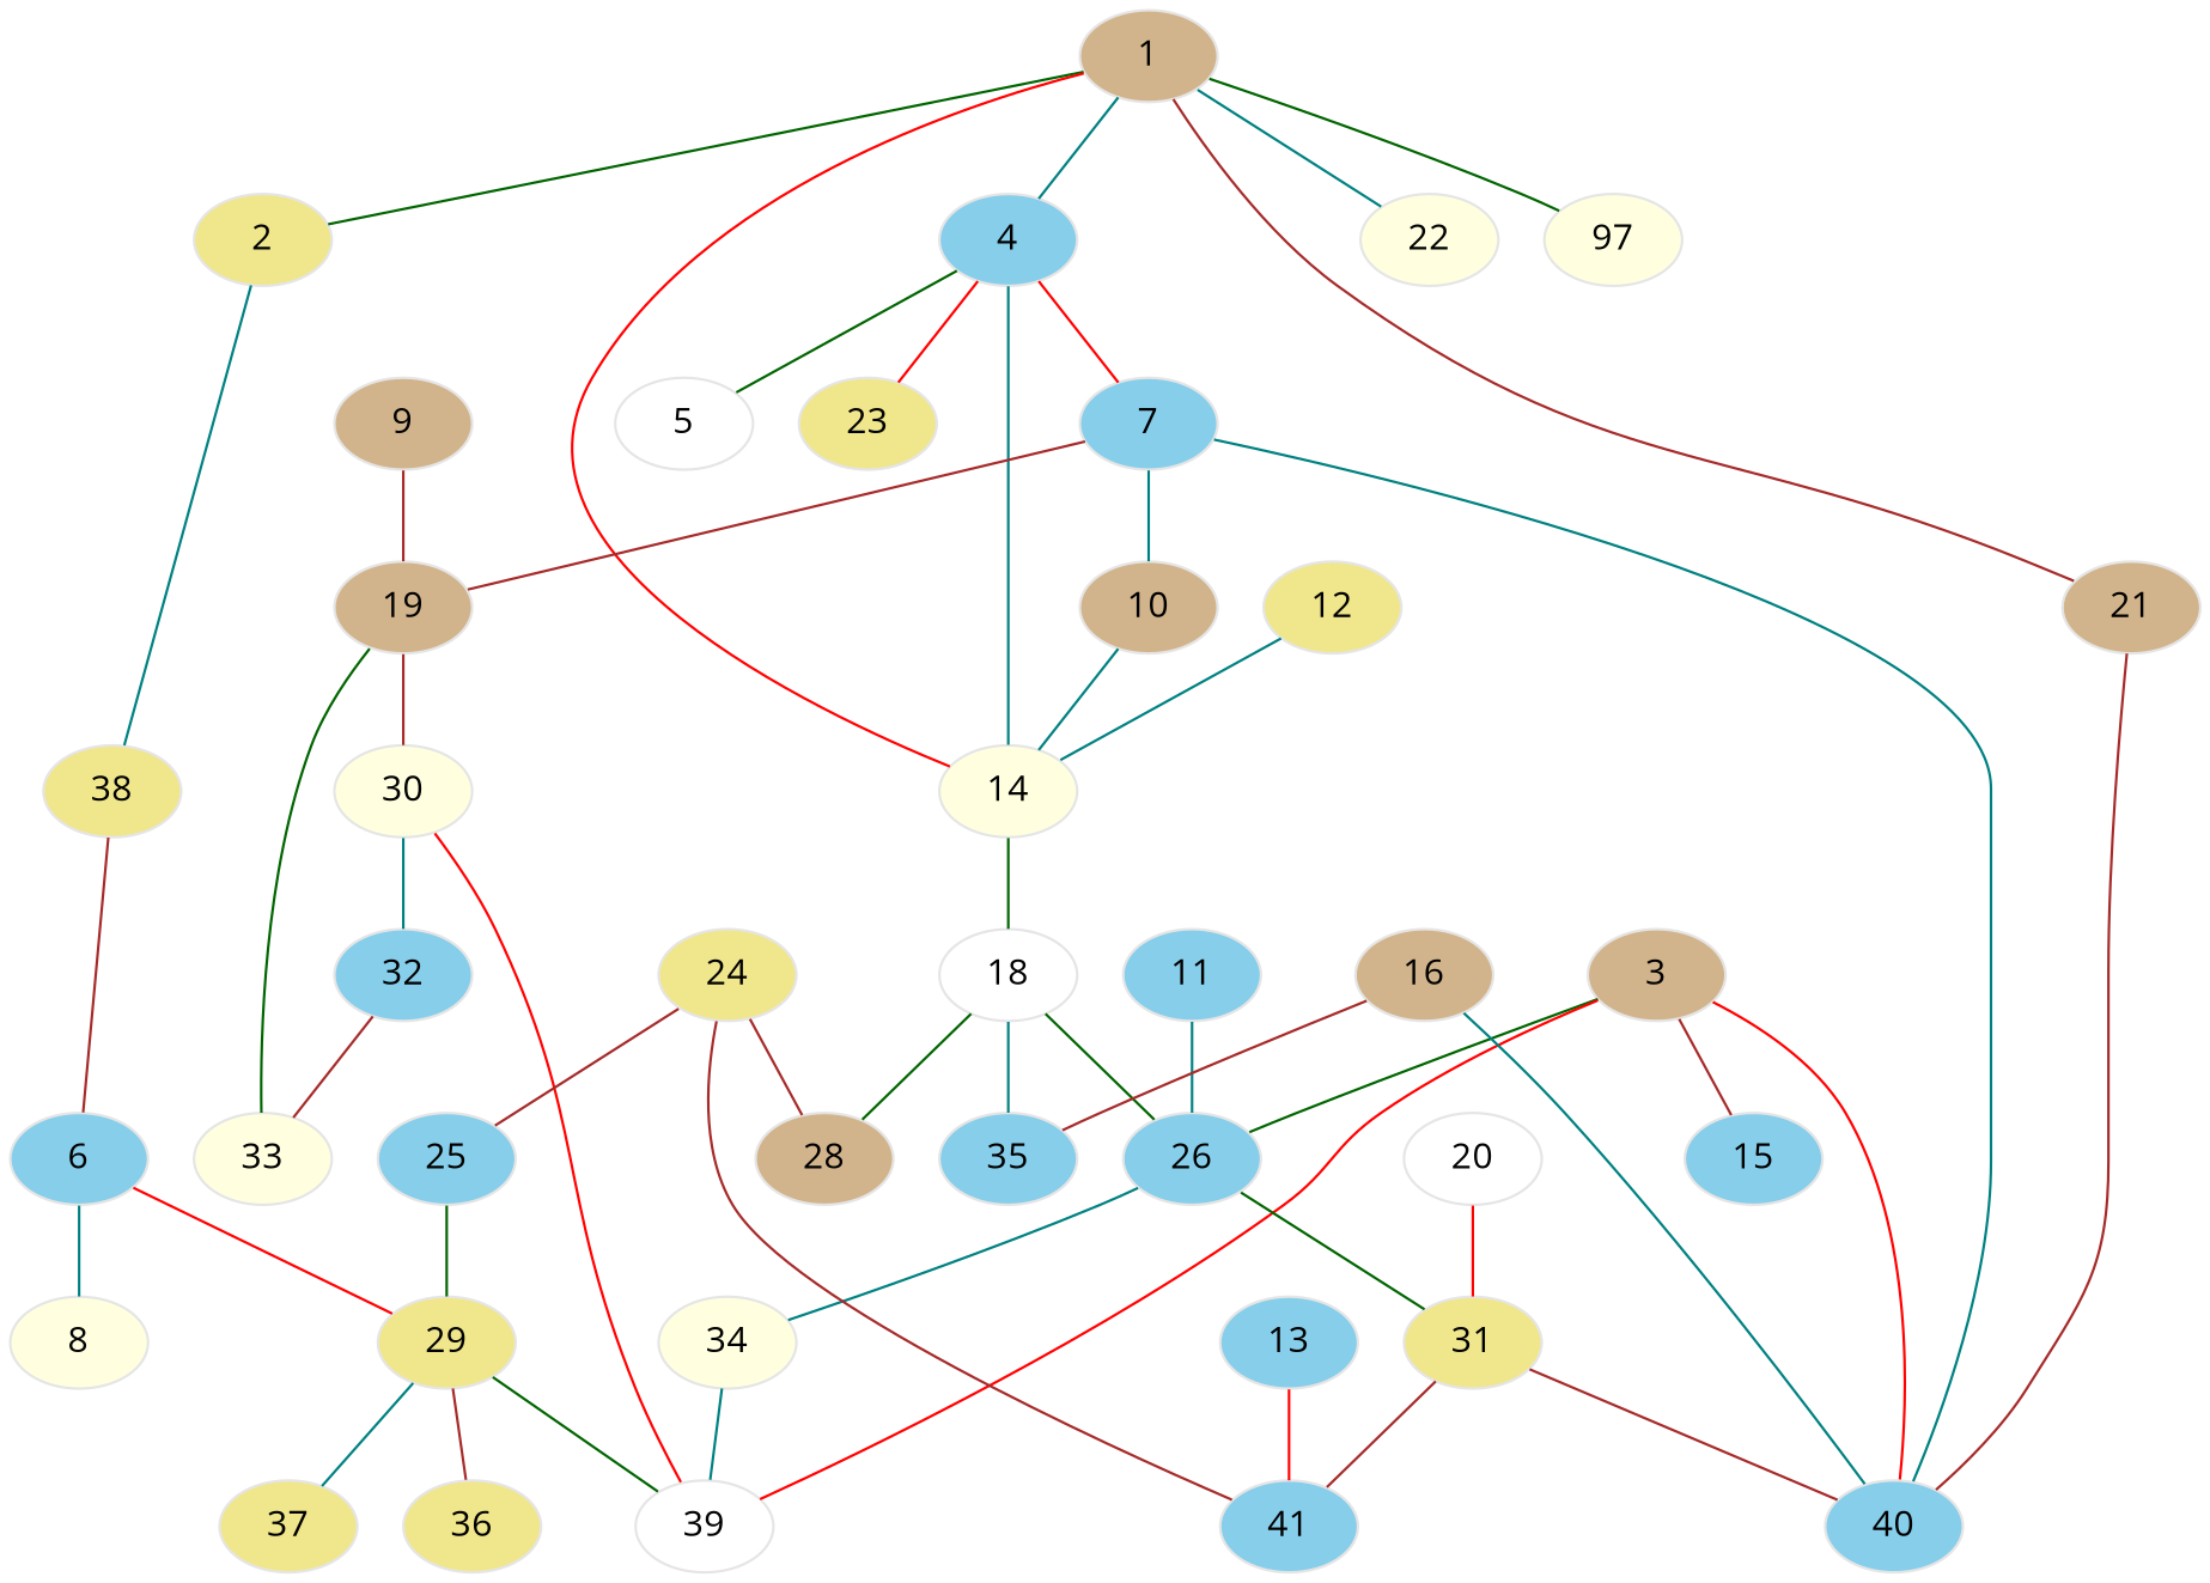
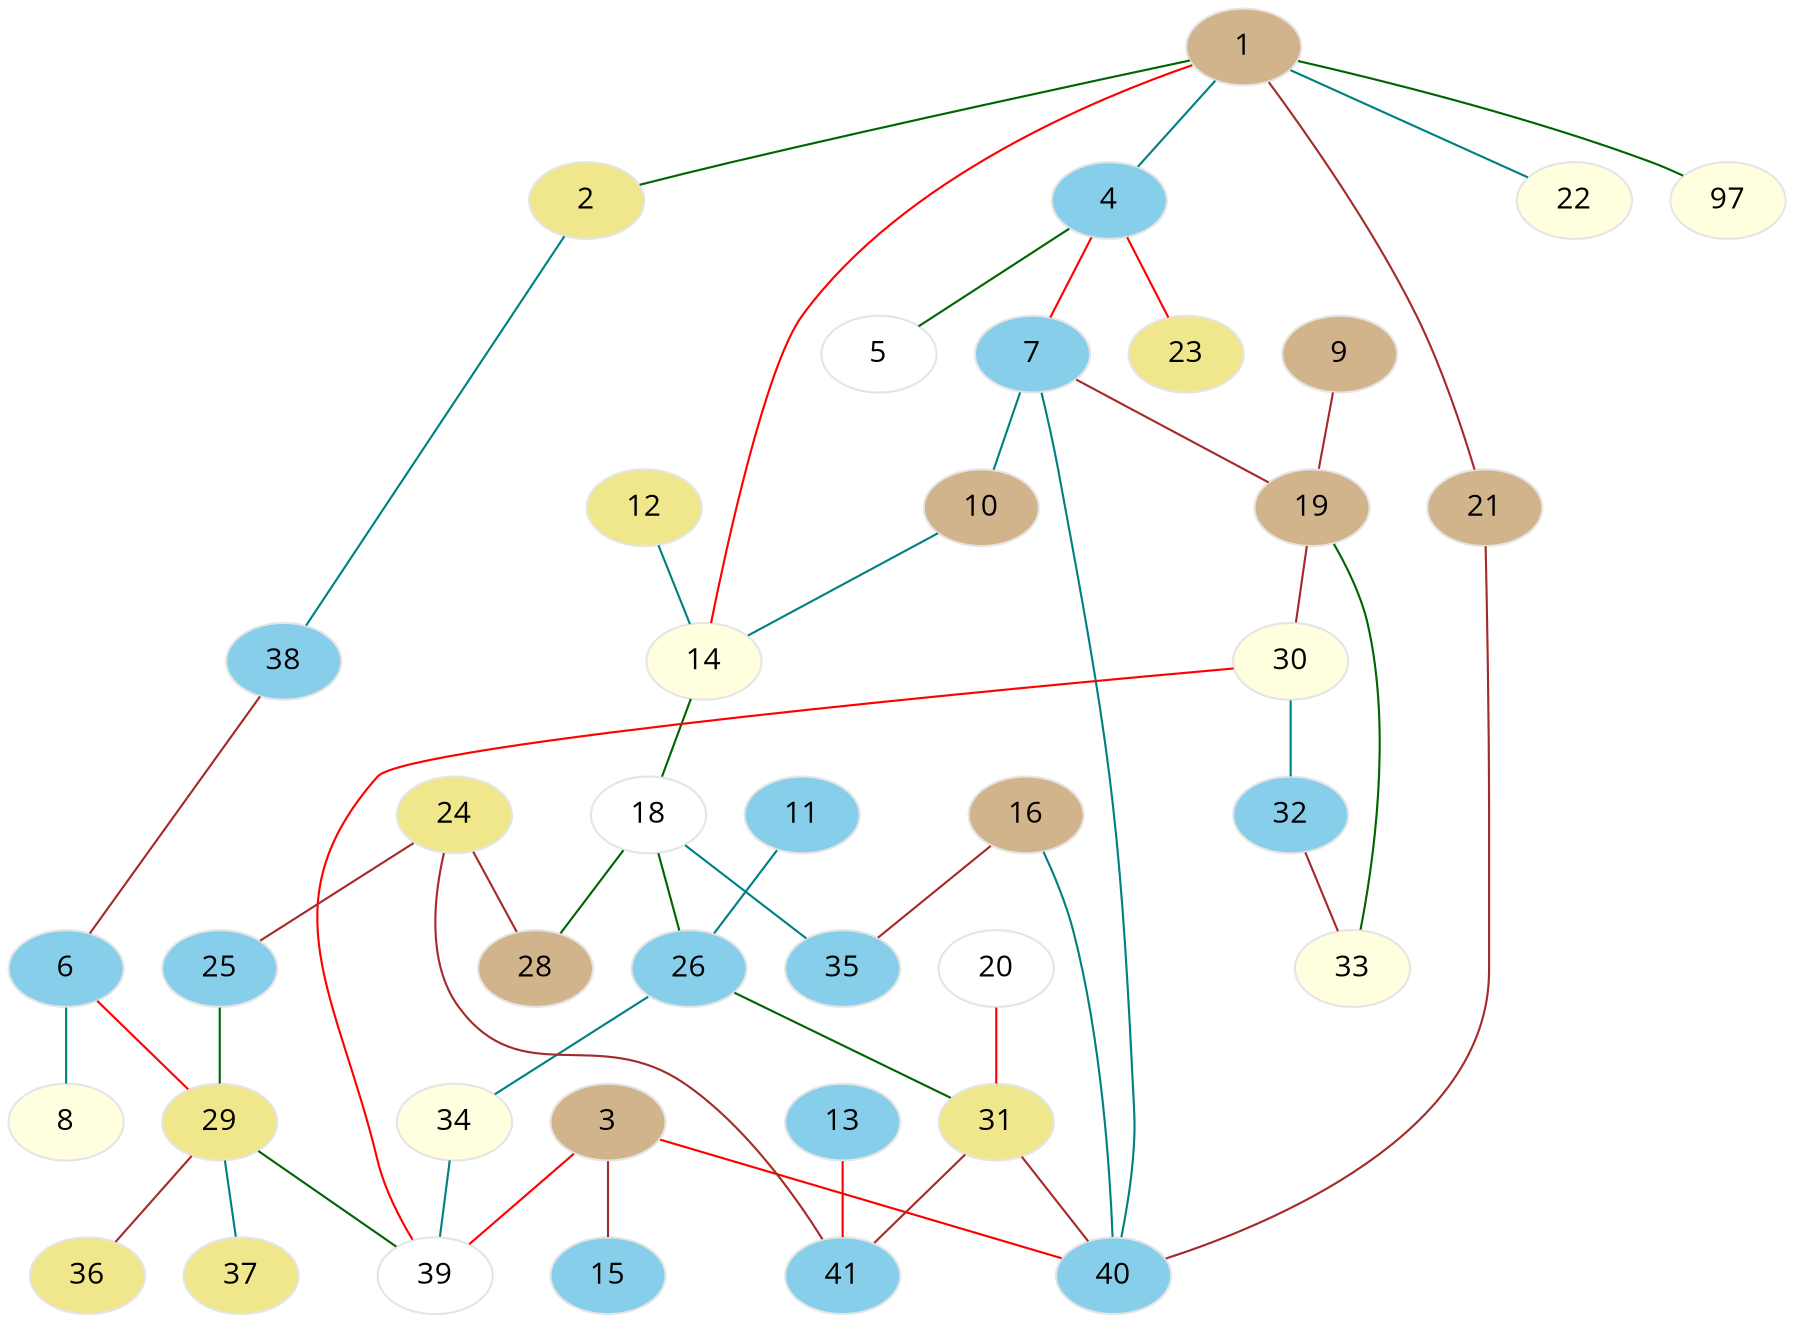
  graph {
    fontname="Open Sans"
    node [color=gray90 fillcolor=skyblue fontname="Open Sans" style=filled]
    edge [color=teal fontname="Open Sans" weight=1.0]
    1 [fillcolor=tan]
    2 [fillcolor=khaki]
    4
    14 [fillcolor=lightyellow]
    21 [fillcolor=tan]
    22 [fillcolor=lightyellow]
    n7 [fillcolor=lightyellow label=97]
-   38 [fillcolor=khaki]
+   38
    5 [fillcolor=white]
    7
    23 [fillcolor=khaki]
    18 [fillcolor=white]
    40
    8 [fillcolor=lightyellow]
    6
    29 [fillcolor=khaki]
    3 [fillcolor=tan]
    15
    26
    39 [fillcolor=white]
    31 [fillcolor=khaki]
    34 [fillcolor=lightyellow]
    10 [fillcolor=tan]
    19 [fillcolor=tan]
    36 [fillcolor=khaki]
    37 [fillcolor=khaki]
    30 [fillcolor=lightyellow]
    33 [fillcolor=lightyellow]
    9 [fillcolor=tan]
    11
    12 [fillcolor=khaki]
    13
    41
    35
    28 [fillcolor=tan]
    16 [fillcolor=tan]
    32
    20 [fillcolor=white]
    24 [fillcolor=khaki]
    25
    1 -- 2 [color=darkgreen]
    1 -- 4
    1 -- 14 [color=red]
    1 -- 21 [color=brown]
    1 -- 22
    1 -- n7 [color=darkgreen]
    2 -- 38
-   4 -- 14
    4 -- 5 [color=darkgreen]
    4 -- 7 [color=red]
    4 -- 23 [color=red]
    14 -- 18 [color=darkgreen]
    21 -- 40 [color=brown]
    38 -- 6 [color=brown]
    7 -- 40
    7 -- 10
    7 -- 19 [color=brown]
    18 -- 26 [color=darkgreen]
    18 -- 35
    18 -- 28 [color=darkgreen weight=2.0]
    6 -- 8
    6 -- 29 [color=red]
    29 -- 39 [color=darkgreen]
    29 -- 36 [color=brown]
    29 -- 37
    3 -- 40 [color=red]
    3 -- 15 [color=brown]
-   3 -- 26 [color=darkgreen]
    3 -- 39 [color=red]
    26 -- 31 [color=darkgreen]
    26 -- 34
    31 -- 40 [color=brown]
    31 -- 41 [color=brown]
    34 -- 39
    10 -- 14
    19 -- 30 [color=brown]
    19 -- 33 [color=darkgreen]
    30 -- 39 [color=red]
    30 -- 32
    9 -- 19 [color=brown]
    11 -- 26
    12 -- 14
    13 -- 41 [color=red]
    16 -- 40
    16 -- 35 [color=brown]
    32 -- 33 [color=brown]
    20 -- 31 [color=red]
    24 -- 41 [color=brown]
    24 -- 28 [color=brown]
    24 -- 25 [color=brown]
    25 -- 29 [color=darkgreen]
  }
